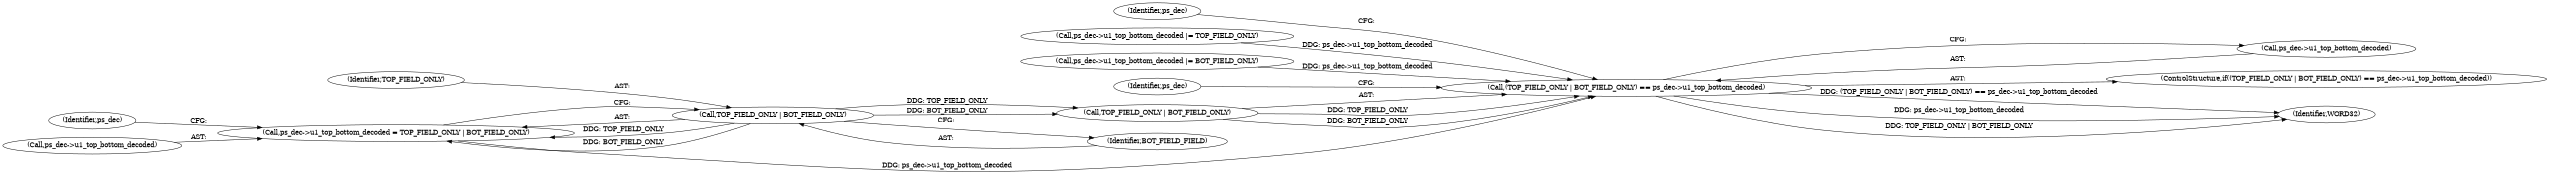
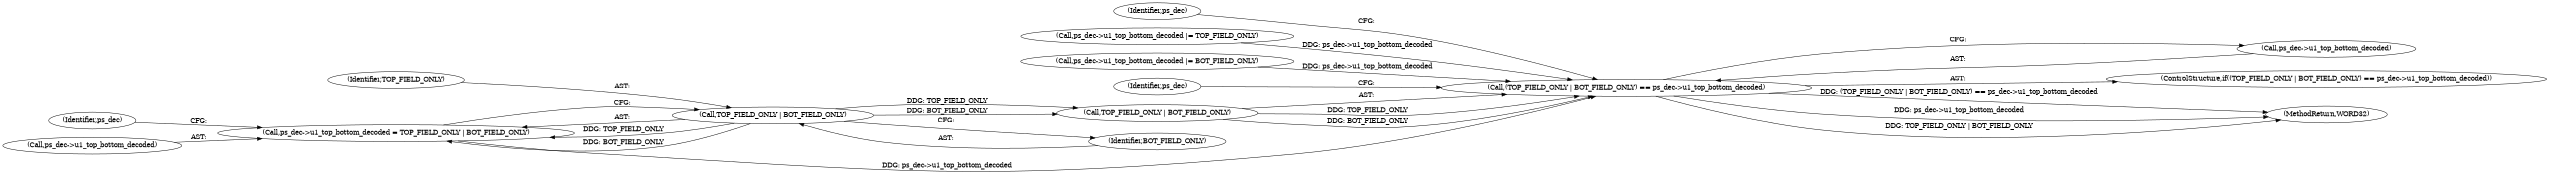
  digraph {
    rankdir=LR
    n1 [label="(Call,ps_dec->u1_top_bottom_decoded = TOP_FIELD_ONLY | BOT_FIELD_ONLY)"]
    n2 [label="(Call,TOP_FIELD_ONLY | BOT_FIELD_ONLY)"]
    n3 [label="(Call,(TOP_FIELD_ONLY | BOT_FIELD_ONLY) == ps_dec->u1_top_bottom_decoded)"]
    n4 [label="(Call,TOP_FIELD_ONLY | BOT_FIELD_ONLY)"]
-   n5 [label="(Identifier,BOT_FIELD_FIELD)"]
+   n5 [label="(Identifier,BOT_FIELD_ONLY)"]
    n6 [label="(Call,ps_dec->u1_top_bottom_decoded)"]
    n7 [label="(ControlStructure,if((TOP_FIELD_ONLY | BOT_FIELD_ONLY) == ps_dec->u1_top_bottom_decoded))"]
-   n8 [label="(Identifier,WORD32)"]
+   n8 [label="(MethodReturn,WORD32)"]
    n9 [label="(Identifier,TOP_FIELD_ONLY)"]
    n10 [label="(Identifier,ps_dec)"]
    n11 [label="(Call,ps_dec->u1_top_bottom_decoded |= TOP_FIELD_ONLY)"]
    n12 [label="(Call,ps_dec->u1_top_bottom_decoded |= BOT_FIELD_ONLY)"]
    n13 [label="(Identifier,ps_dec)"]
    n14 [label="(Identifier,ps_dec)"]
    n15 [label="(Call,ps_dec->u1_top_bottom_decoded)"]
    n1 -> n2 [label="CFG: "]
    n1 -> n3 [label="DDG: ps_dec->u1_top_bottom_decoded"]
    n2 -> n1 [label="AST: "]
    n2 -> n1 [label="DDG: TOP_FIELD_ONLY"]
    n2 -> n1 [label="DDG: BOT_FIELD_ONLY"]
    n2 -> n4 [label="DDG: TOP_FIELD_ONLY"]
    n2 -> n4 [label="DDG: BOT_FIELD_ONLY"]
    n2 -> n5 [label="CFG: "]
    n3 -> n6 [label="CFG: "]
    n3 -> n7 [label="AST: "]
    n3 -> n8 [label="DDG: (TOP_FIELD_ONLY | BOT_FIELD_ONLY) == ps_dec->u1_top_bottom_decoded"]
    n3 -> n8 [label="DDG: ps_dec->u1_top_bottom_decoded"]
    n3 -> n8 [label="DDG: TOP_FIELD_ONLY | BOT_FIELD_ONLY"]
    n4 -> n3 [label="AST: "]
    n4 -> n3 [label="DDG: TOP_FIELD_ONLY"]
    n4 -> n3 [label="DDG: BOT_FIELD_ONLY"]
    n5 -> n2 [label="AST: "]
    n6 -> n3 [label="AST: "]
    n9 -> n2 [label="AST: "]
    n10 -> n3 [label="CFG: "]
    n11 -> n3 [label="DDG: ps_dec->u1_top_bottom_decoded"]
    n12 -> n3 [label="DDG: ps_dec->u1_top_bottom_decoded"]
    n13 -> n3 [label="CFG: "]
    n14 -> n1 [label="CFG: "]
    n15 -> n1 [label="AST: "]
  }
